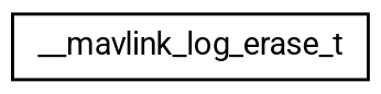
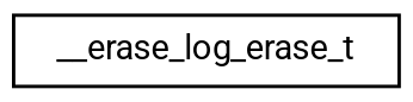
  digraph {
    rankdir=LR
    fontname=Roboto
-   n1 [color=black fillcolor=white fontname=Roboto fontsize=10 height=0.2 label=__mavlink_log_erase_t shape=record style=filled width=0.4]
+   n1 [color=black fillcolor=white fontname=Roboto fontsize=10 height=0.2 label=__erase_log_erase_t shape=record style=filled width=0.4]
  }
